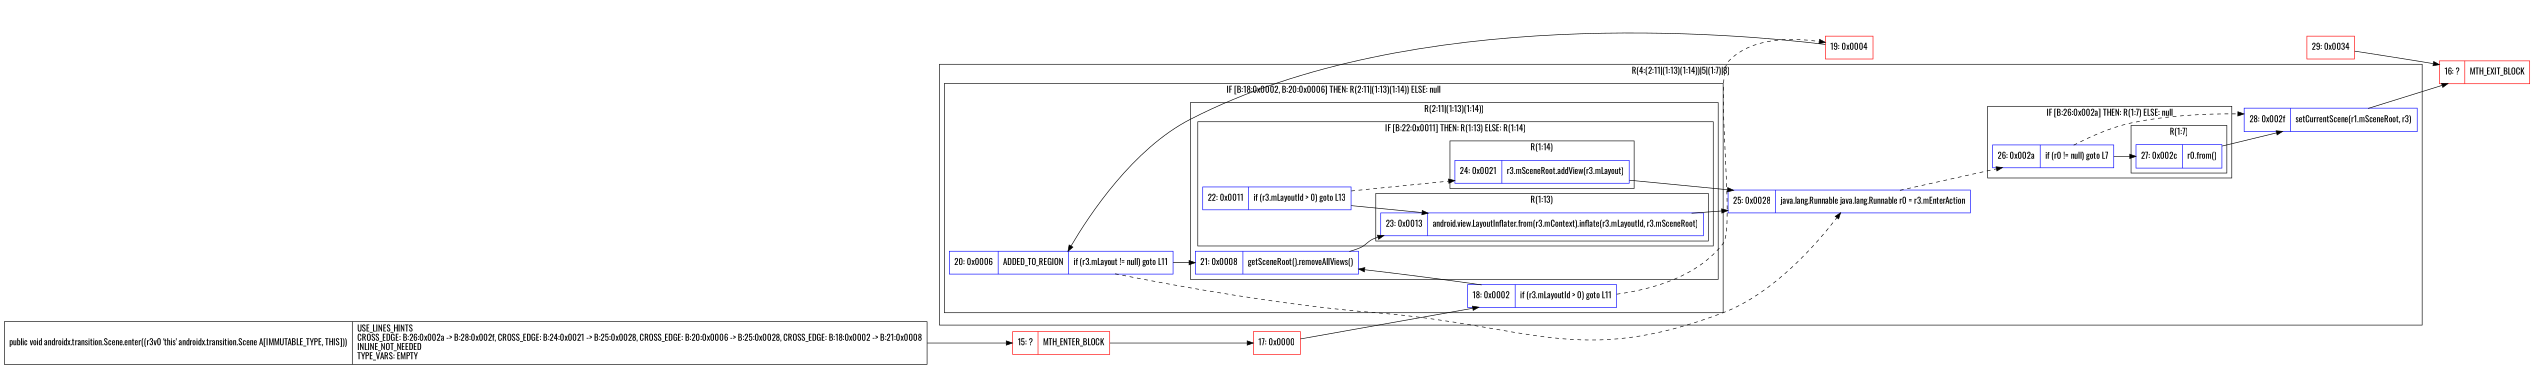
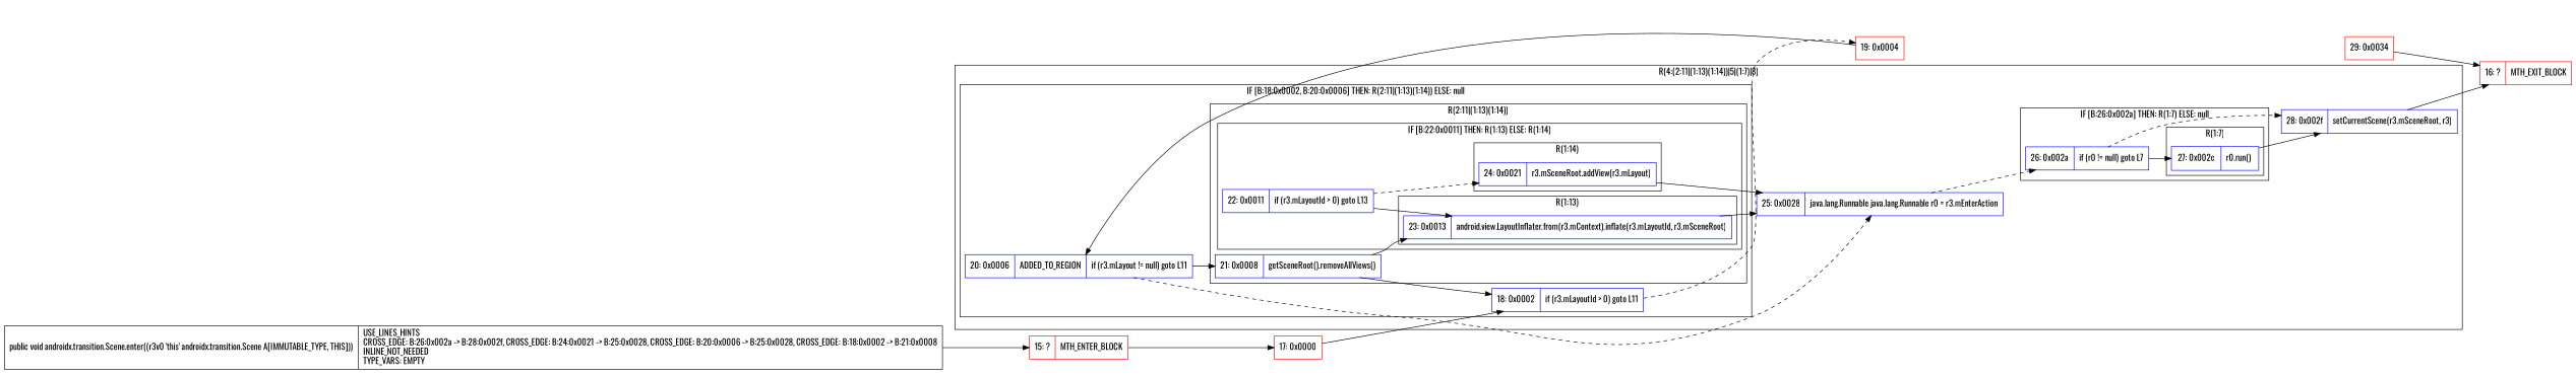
  digraph {
    fontname=Oswald
    rankdir=LR
    node [color=blue fontname=Oswald shape=record]
    edge [fontname=Oswald]
    n1 [label="{23\:\ 0x0013|android.view.LayoutInflater.from(r3.mContext).inflate(r3.mLayoutId, r3.mSceneRoot)\l}"]
    n2 [label="{24\:\ 0x0021|r3.mSceneRoot.addView(r3.mLayout)\l}"]
    n3 [label="{22\:\ 0x0011|if (r3.mLayoutId \> 0) goto L13\l}"]
    n4 [label="{21\:\ 0x0008|getSceneRoot().removeAllViews()\l}"]
    n5 [label="{18\:\ 0x0002|if (r3.mLayoutId \> 0) goto L11\l}"]
    n6 [label="{20\:\ 0x0006|ADDED_TO_REGION\l|if (r3.mLayout != null) goto L11\l}"]
-   n7 [label="{27\:\ 0x002c|r0.from()\l}"]
+   n7 [label="{27\:\ 0x002c|r0.run()\l}"]
    n8 [label="{26\:\ 0x002a|if (r0 != null) goto L7\l}"]
    n9 [label="{25\:\ 0x0028|java.lang.Runnable java.lang.Runnable r0 = r3.mEnterAction\l}"]
-   n10 [label="{28\:\ 0x002f|setCurrentScene(r1.mSceneRoot, r3)\l}"]
+   n10 [label="{28\:\ 0x002f|setCurrentScene(r3.mSceneRoot, r3)\l}"]
    n11 [color=red label="{19\:\ 0x0004}"]
    n12 [color=red label="{16\:\ ?|MTH_EXIT_BLOCK\l}"]
    n13 [color=red label="{29\:\ 0x0034}"]
    n14 [color=red label="{15\:\ ?|MTH_ENTER_BLOCK\l}"]
    n15 [color=red label="{17\:\ 0x0000}"]
    n16 [label="{public void androidx.transition.Scene.enter((r3v0 'this' androidx.transition.Scene A[IMMUTABLE_TYPE, THIS]))  | USE_LINES_HINTS\lCROSS_EDGE: B:26:0x002a \-\> B:28:0x002f, CROSS_EDGE: B:24:0x0021 \-\> B:25:0x0028, CROSS_EDGE: B:20:0x0006 \-\> B:25:0x0028, CROSS_EDGE: B:18:0x0002 \-\> B:21:0x0008\lINLINE_NOT_NEEDED\lTYPE_VARS: EMPTY\l}" color=""]
    subgraph cluster_1 {
      label="R(4:(2:11|(1:13)(1:14))|5|(1:7)|8)"
      n9
      n10
      subgraph cluster_2 {
        label="IF [B:18:0x0002, B:20:0x0006] THEN: R(2:11|(1:13)(1:14)) ELSE: null"
        n5
        n6
        subgraph cluster_3 {
          label="R(2:11|(1:13)(1:14))"
          n4
          subgraph cluster_4 {
            label="IF [B:22:0x0011] THEN: R(1:13) ELSE: R(1:14)"
            n3
            subgraph cluster_5 {
              label="R(1:13)"
              n1
            }
            subgraph cluster_6 {
              label="R(1:14)"
              n2
            }
          }
        }
      }
      subgraph cluster_7 {
        label="IF [B:26:0x002a] THEN: R(1:7) ELSE: null"
        n8
        subgraph cluster_8 {
          label="R(1:7)"
          n7
        }
      }
    }
    n1 -> n9
    n2 -> n9
    n3 -> n1
    n3 -> n2 [style=dashed]
    n4 -> n1
-   n5 -> n4
+   n4 -> n5
    n5 -> n11 [style=dashed]
    n6 -> n4
    n6 -> n9 [style=dashed]
    n7 -> n10
    n8 -> n7
    n8 -> n10 [style=dashed]
    n9 -> n8 [style=dashed]
    n10 -> n12
    n11 -> n6
    n13 -> n12
    n14 -> n15
    n15 -> n5
    n16 -> n14
  }
